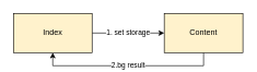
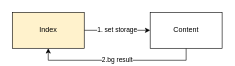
  <mxCell id="0" />
  <mxCell id="1" parent="0" />
  <mxCell id="2" value="1. set storage" style="edgeStyle=orthogonalEdgeStyle;rounded=0;orthogonalLoop=1;jettySize=auto;html=1;exitX=1;exitY=0.5;exitDx=0;exitDy=0;entryX=0;entryY=0.5;entryDx=0;entryDy=0;" edge="1" parent="1" source="3" target="5"><mxGeometry relative="1" as="geometry" /></mxCell>
  <mxCell id="3" value="Index" style="rounded=0;whiteSpace=wrap;html=1;fillColor=#fff2cc;" vertex="1" parent="1"><mxGeometry x="20" y="20" width="120" height="60" as="geometry" /></mxCell>
  <mxCell id="4" value="2.bg result" style="edgeStyle=orthogonalEdgeStyle;rounded=0;orthogonalLoop=1;jettySize=auto;html=1;exitX=0.5;exitY=1;exitDx=0;exitDy=0;entryX=0.5;entryY=1;entryDx=0;entryDy=0;" edge="1" parent="1" source="5" target="3"><mxGeometry relative="1" as="geometry" /></mxCell>
- <mxCell id="5" value="Content" style="rounded=0;whiteSpace=wrap;html=1;fillColor=#fff2cc;" vertex="1" parent="1"><mxGeometry x="250" y="20" width="120" height="60" as="geometry" /></mxCell>
+ <mxCell id="5" value="Content" style="rounded=0;whiteSpace=wrap;html=1;" vertex="1" parent="1"><mxGeometry x="250" y="20" width="120" height="60" as="geometry" /></mxCell>
